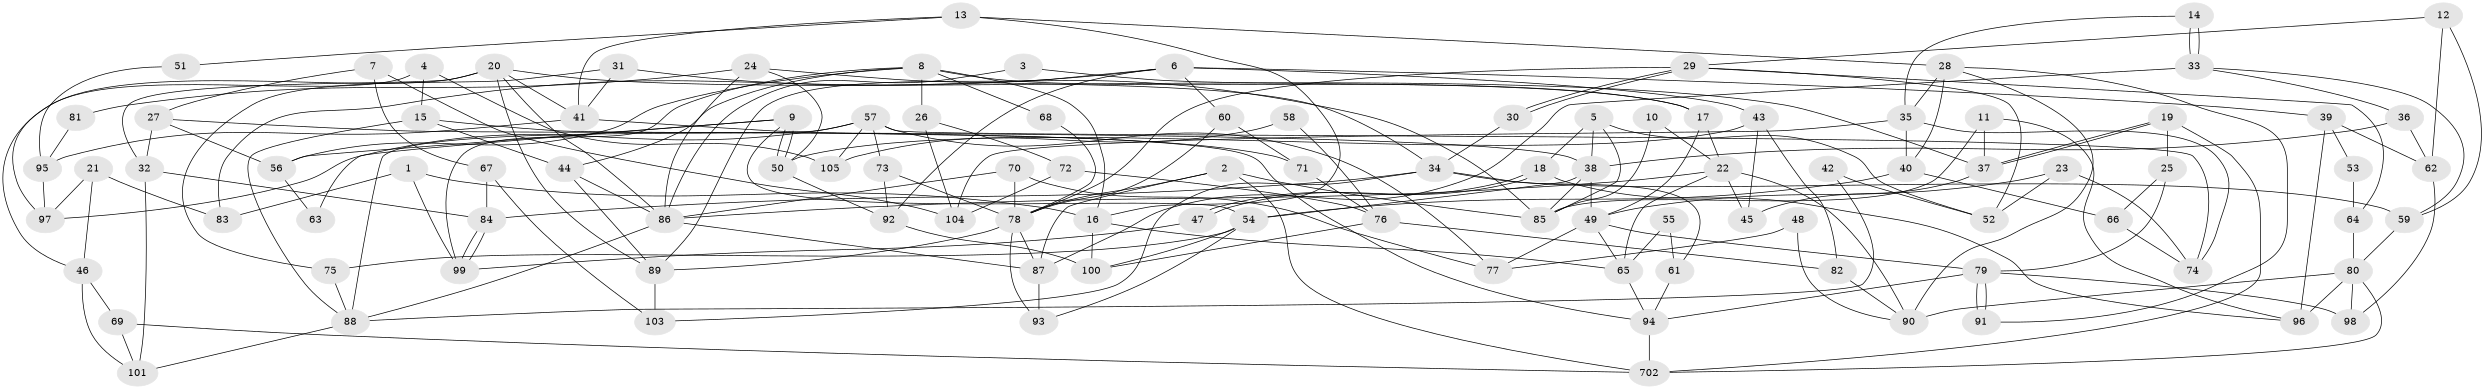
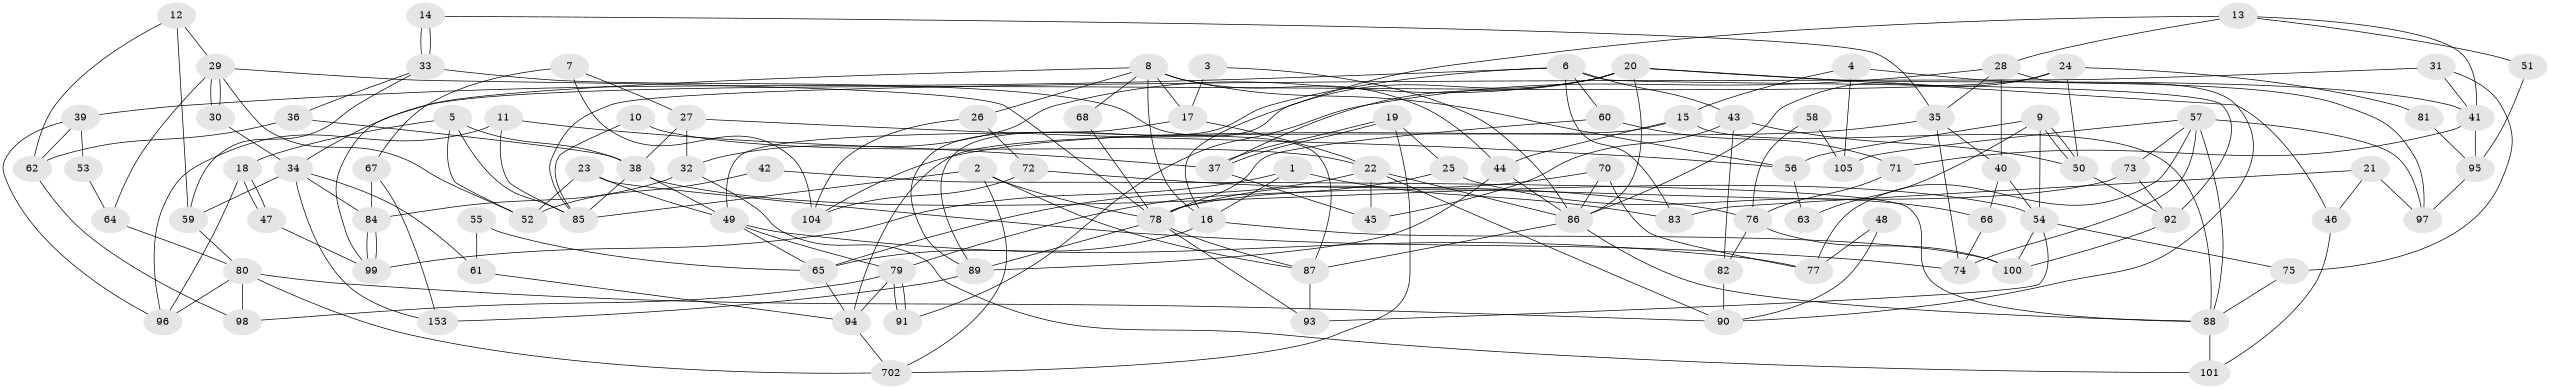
  graph {
    node [color=gray90 style=filled]
    1
    16
    83
    99
    65
    100
    2
    78
    85
    87
    n11 [label=702]
    89
    93
    3
    17
    86
    22
    49
    88
    4
    15
    97
    105
    44
    94
    5
    18
    38
    52
    96
    47
    54
    6
    39
    43
    60
    92
    62
    53
    50
    45
    82
    71
-   103
+   103 [label=153]
    7
    27
    67
    104
    56
    32
    84
    8
    26
    68
    72
    63
    9
    75
    10
    90
    11
    37
    12
    29
    59
    30
    64
    80
    98
    13
    28
    41
    51
    35
    40
    91
    95
    14
    33
    36
    74
    101
    79
    77
    19
    25
    66
    20
    46
-   69
    21
    23
    24
    34
    81
    61
    76
    31
    42
    48
    55
    57
    73
    58
    70
    1 -- 16
    1 -- 83
    1 -- 99
    16 -- 65
    16 -- 100
    65 -- 94
    2 -- 78
    2 -- 85
    2 -- 87
    2 -- n11
    78 -- 87
    78 -- 89
    78 -- 93
    87 -- 93
    89 -- 103
    3 -- 17
    3 -- 86
    17 -- 22
    17 -- 49
    86 -- 87
    86 -- 88
    22 -- 65
    22 -- 86
    22 -- 45
    22 -- 90
    49 -- 65
    49 -- 79
    49 -- 77
    88 -- 101
    4 -- 15
    4 -- 97
    4 -- 105
    15 -- 88
    15 -- 44
    15 -- 94
    44 -- 89
    44 -- 86
    94 -- n11
    5 -- 85
    5 -- 18
    5 -- 38
    5 -- 52
    18 -- 96
    18 -- 47
    18 -- 47
    38 -- 85
    38 -- 49
    38 -- 54
    47 -- 99
    54 -- 100
    54 -- 93
    54 -- 75
    6 -- 83
    6 -- 89
    6 -- 39
    6 -- 43
    6 -- 60
    6 -- 92
    39 -- 96
    39 -- 62
    39 -- 53
    43 -- 50
    43 -- 45
    43 -- 82
    60 -- 78
    60 -- 71
    92 -- 100
    62 -- 98
    53 -- 64
    50 -- 92
    82 -- 90
    71 -- 76
    7 -- 27
    7 -- 67
    7 -- 104
    27 -- 38
    27 -- 56
    27 -- 32
    67 -- 103
    67 -- 84
    56 -- 63
    32 -- 84
    32 -- 101
    84 -- 99
    84 -- 99
    8 -- 16
    8 -- 99
    8 -- 17
    8 -- 44
    8 -- 56
    8 -- 26
    8 -- 68
    26 -- 104
    26 -- 72
    68 -- 78
    72 -- 104
    72 -- 76
    9 -- 54
    9 -- 50
    9 -- 50
    9 -- 56
    9 -- 63
    75 -- 88
    10 -- 85
    10 -- 22
    11 -- 85
    11 -- 96
    11 -- 37
    37 -- 45
    12 -- 62
    12 -- 29
    12 -- 59
    29 -- 78
    29 -- 52
    29 -- 30
    29 -- 30
    29 -- 64
    59 -- 80
    30 -- 34
    64 -- 80
    80 -- n11
    80 -- 96
    80 -- 90
    80 -- 98
    13 -- 16
    13 -- 28
    13 -- 41
    13 -- 51
    28 -- 90
    28 -- 35
    28 -- 40
    28 -- 91
    41 -- 71
    41 -- 95
    51 -- 95
    35 -- 104
    35 -- 40
    35 -- 74
    40 -- 54
    40 -- 66
    95 -- 97
    14 -- 35
    14 -- 33
    14 -- 33
    33 -- 87
    33 -- 59
    33 -- 36
    36 -- 38
    36 -- 62
    79 -- 94
    79 -- 98
    79 -- 91
    79 -- 91
    19 -- n11
    19 -- 37
    19 -- 37
    19 -- 25
    25 -- 79
    25 -- 66
    66 -- 74
    20 -- 89
    20 -- 86
    20 -- 32
    20 -- 37
    20 -- 41
    20 -- 46
    46 -- 101
-   46 -- 69
-   69 -- n11
-   69 -- 101
    21 -- 83
    21 -- 97
    21 -- 46
    23 -- 49
    23 -- 52
    23 -- 74
    24 -- 86
    24 -- 50
    24 -- 34
    24 -- 81
    34 -- 103
    34 -- 84
    34 -- 59
    34 -- 61
    81 -- 95
    61 -- 94
    76 -- 100
    76 -- 82
    31 -- 85
    31 -- 75
    31 -- 41
    42 -- 88
    42 -- 52
    48 -- 90
    48 -- 77
    55 -- 65
    55 -- 61
    57 -- 88
    57 -- 97
    57 -- 105
    57 -- 74
    57 -- 77
    57 -- 73
    73 -- 78
    73 -- 92
    58 -- 105
    58 -- 76
    70 -- 78
    70 -- 86
    70 -- 77
  }
